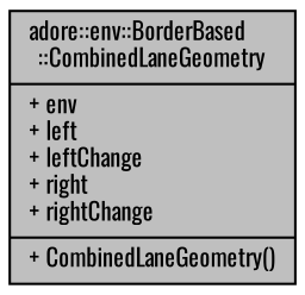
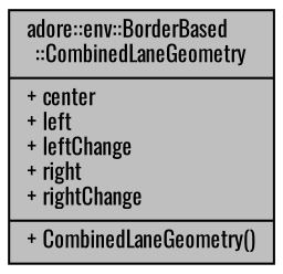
  digraph {
    fontname=Oswald
-   n1 [color=black fillcolor=grey75 fontcolor=black fontname=Oswald fontsize=10 height=0.2 label="{adore::env::BorderBased\l::CombinedLaneGeometry\n|+ env\l+ left\l+ leftChange\l+ right\l+ rightChange\l|+ CombinedLaneGeometry()\l}" shape=record style=filled width=0.4]
+   n1 [color=black fillcolor=grey75 fontcolor=black fontname=Oswald fontsize=10 height=0.2 label="{adore::env::BorderBased\l::CombinedLaneGeometry\n|+ center\l+ left\l+ leftChange\l+ right\l+ rightChange\l|+ CombinedLaneGeometry()\l}" shape=record style=filled width=0.4]
  }
